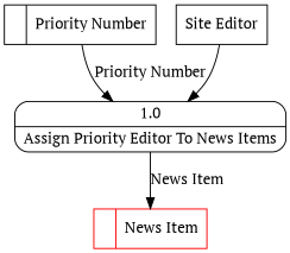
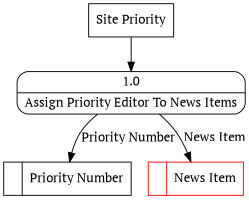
  digraph {
    fontname="PT Serif"
    node [fontname="PT Serif" shape=record]
    edge [fontname="PT Serif"]
    n1 [label="<f0>  |<f1> Priority Number "]
    n2 [color=red label="<f0>  |<f1> News Item "]
-   n3 [label="Site Editor" shape=box]
+   n3 [label="Site Priority" shape=box]
    n4 [label="{<f0> 1.0|<f1> Assign Priority Editor To News Items }" shape=Mrecord]
    n3 -> n4
-   n1 -> n4 [label="Priority Number"]
+   n4 -> n1 [label="Priority Number"]
    n4 -> n2 [label="News Item"]
  }
